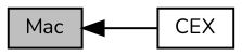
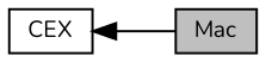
  digraph {
    rankdir=LR
    fontname=Nunito
    node [color=black fontname=Nunito fontsize=10 shape=box style=filled]
    n1 [fillcolor=grey75 fontcolor=black height=0.2 label=Mac width=0.4]
    n2 [fillcolor=white height=0.2 label=CEX width=0.4]
-   n1 -> n2 [dir=back fontname=Nunito fontsize=10 labelfontname=Helvetica labelfontsize=10 shape=plaintext style=solid]
+   n2 -> n1 [dir=back fontname=Nunito fontsize=10 labelfontname=Helvetica labelfontsize=10 shape=plaintext style=solid]
  }
